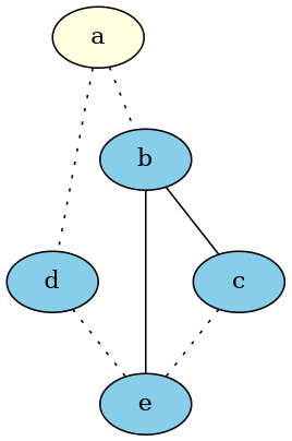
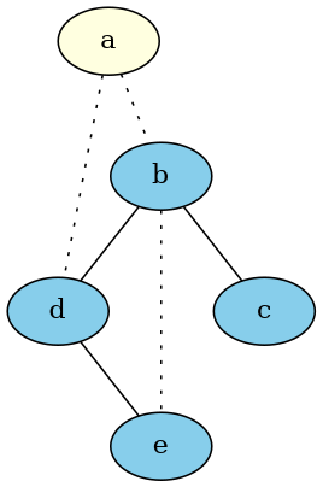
  graph {
    node [fillcolor=skyblue style=filled]
    a [fillcolor=lightyellow]
    d
    b
    e
    c
    a -- d [style=dotted]
    a -- b [style=dotted]
-   d -- e [style=dotted]
-   b -- e
+   d -- e
+   b -- d
+   b -- e [style=dotted]
    b -- c
-   c -- e [style=dotted]
  }
